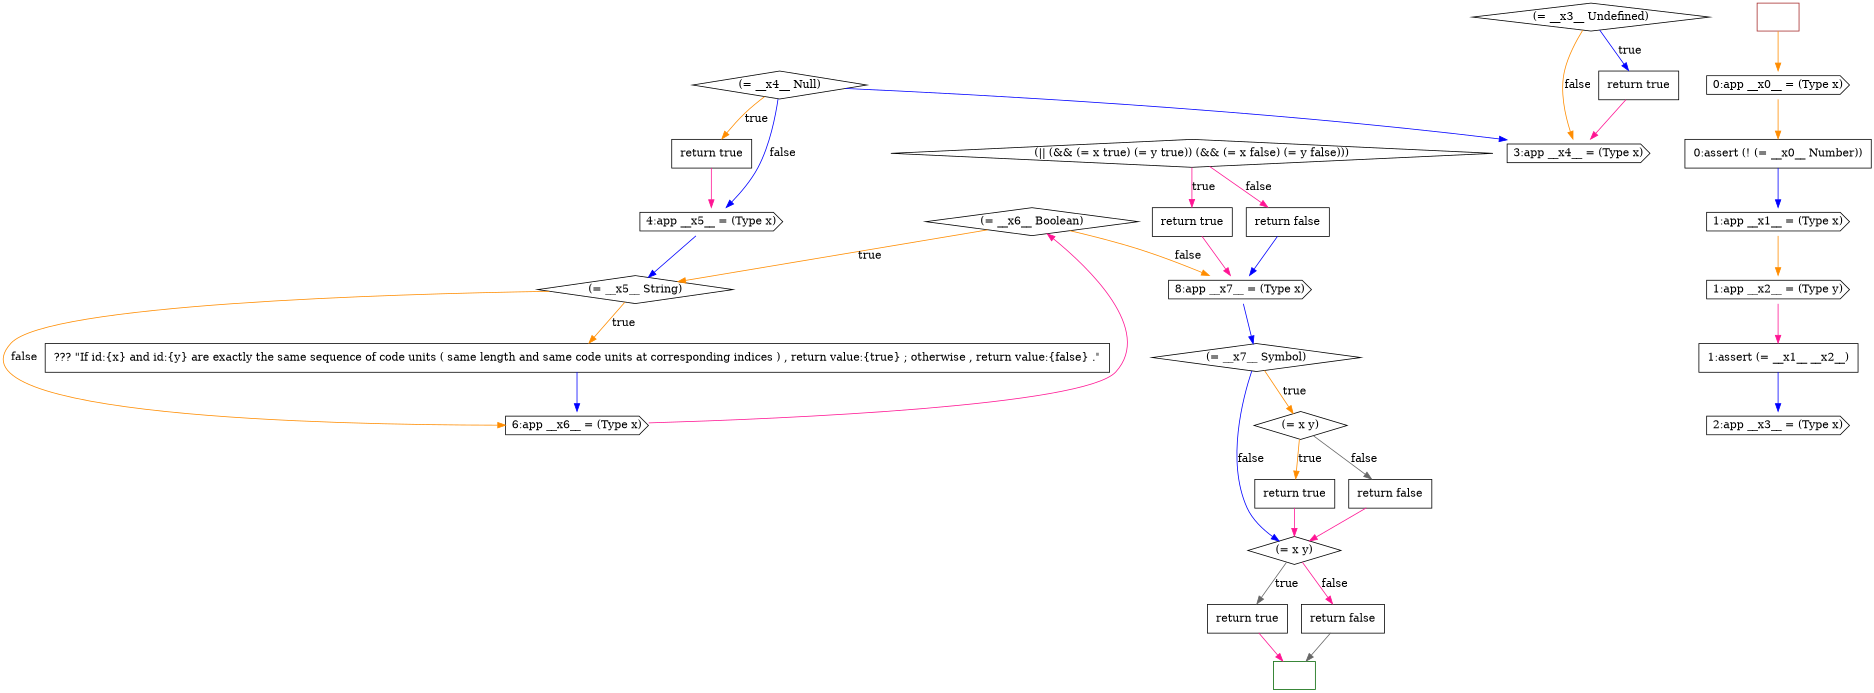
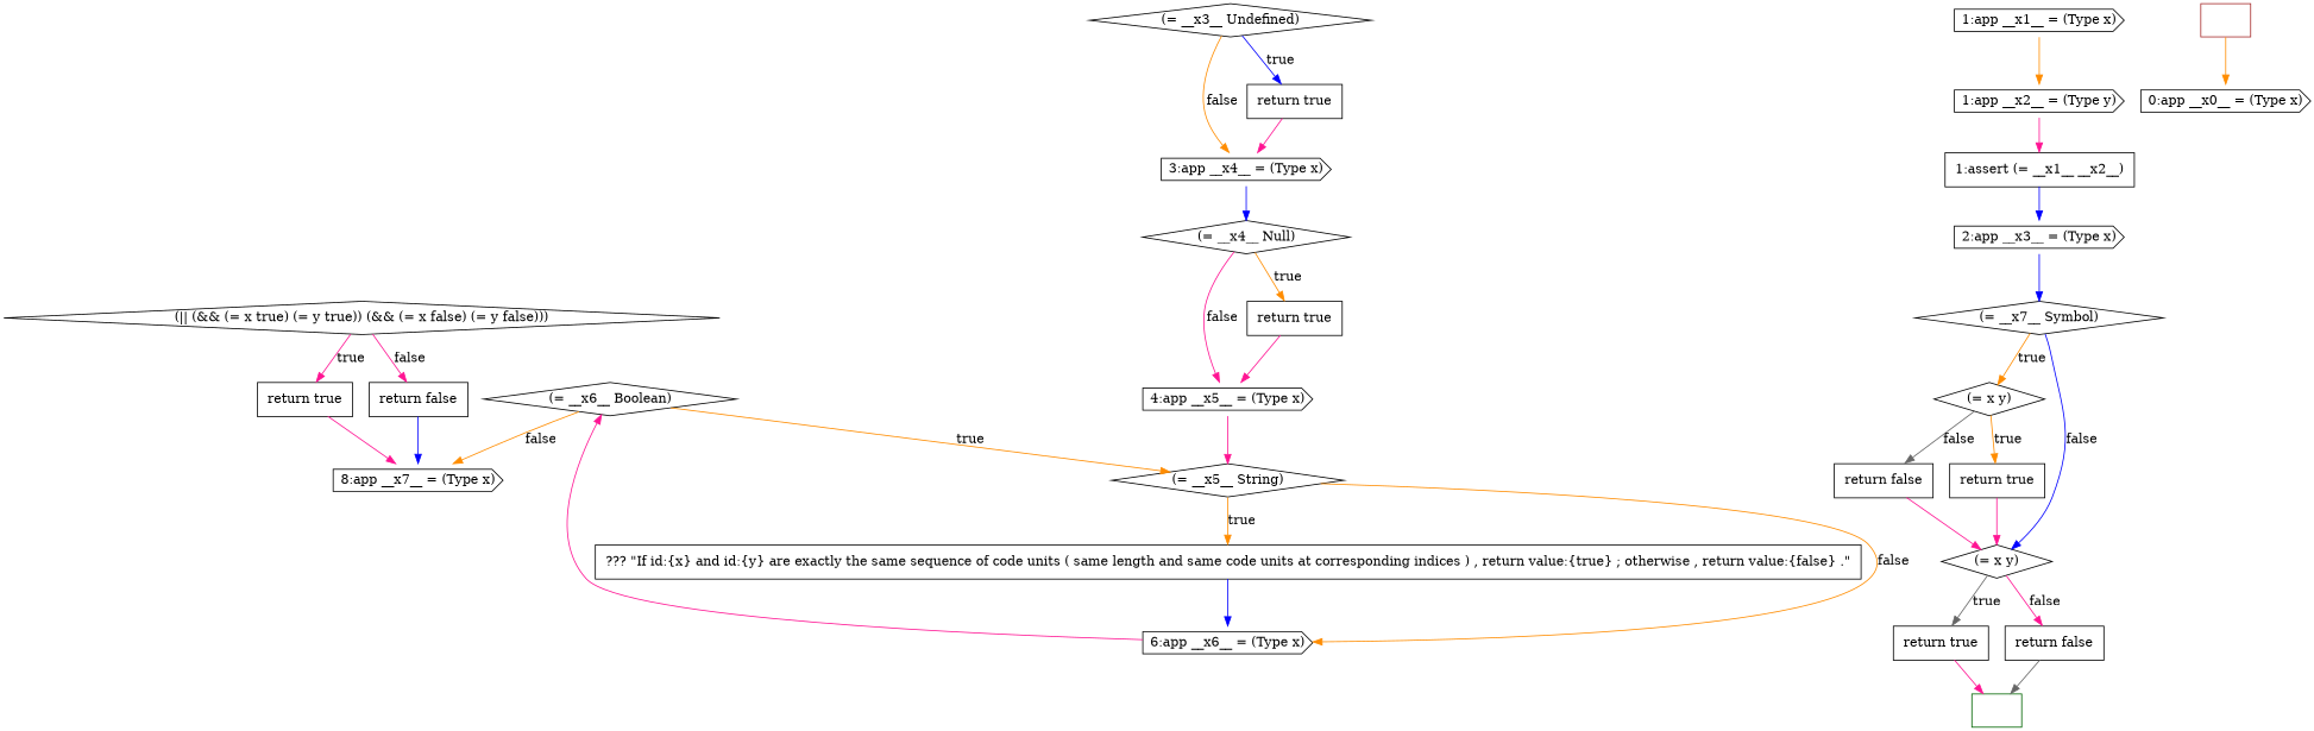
  digraph {
    node [color=black fillcolor=white shape=none style=filled]
    edge [color=darkorange]
    n1 [label=<<font color="black">(= __x6__ Boolean)</font>> shape=diamond]
    n2 [label=<<font color="black">8:app __x7__ = (Type x)</font>> shape=cds]
    n3 [label=<<font color="black">(= __x5__ String)</font>> shape=diamond]
    n4 [label=<<font color="black">(= __x7__ Symbol)</font>> shape=diamond]
    n5 [label=<<font color="black">(|| (&amp;&amp; (= x true) (= y true)) (&amp;&amp; (= x false) (= y false)))</font>> shape=diamond]
    n6 [label=<<font color="black">     <table border="0" cellborder="1" cellspacing="0" cellpadding="10">       <tr><td align="left">return true</td></tr>     </table>   </font>> margin=0]
    n7 [label=<<font color="black">     <table border="0" cellborder="1" cellspacing="0" cellpadding="10">       <tr><td align="left">return false</td></tr>     </table>   </font>> margin=0]
    n8 [label=<<font color="black">     <table border="0" cellborder="1" cellspacing="0" cellpadding="10">       <tr><td align="left">return true</td></tr>     </table>   </font>> margin=0]
    n9 [color=darkgreen label=" " shape=box]
    n10 [label=<<font color="black">1:app __x1__ = (Type x)</font>> shape=cds]
    n11 [label=<<font color="black">1:app __x2__ = (Type y)</font>> shape=cds]
    n12 [label=<<font color="black">     <table border="0" cellborder="1" cellspacing="0" cellpadding="10">       <tr><td align="left">1:assert (= __x1__ __x2__)</td></tr>     </table>   </font>> margin=0]
    n13 [label=<<font color="black">(= x y)</font>> shape=diamond]
    n14 [label=<<font color="black">(= x y)</font>> shape=diamond]
    n15 [label=<<font color="black">(= __x3__ Undefined)</font>> shape=diamond]
    n16 [label=<<font color="black">     <table border="0" cellborder="1" cellspacing="0" cellpadding="10">       <tr><td align="left">return true</td></tr>     </table>   </font>> margin=0]
    n17 [label=<<font color="black">3:app __x4__ = (Type x)</font>> shape=cds]
    n18 [label=<<font color="black">(= __x4__ Null)</font>> shape=diamond]
    n19 [label=<<font color="black">     <table border="0" cellborder="1" cellspacing="0" cellpadding="10">       <tr><td align="left">return false</td></tr>     </table>   </font>> margin=0]
    n20 [label=<<font color="black">     <table border="0" cellborder="1" cellspacing="0" cellpadding="10">       <tr><td align="left">return true</td></tr>     </table>   </font>> margin=0]
    n21 [label=<<font color="black">0:app __x0__ = (Type x)</font>> shape=cds]
-   n22 [label=<<font color="black">     <table border="0" cellborder="1" cellspacing="0" cellpadding="10">       <tr><td align="left">0:assert (! (= __x0__ Number))</td></tr>     </table>   </font>> margin=0]
    n23 [label=<<font color="black">6:app __x6__ = (Type x)</font>> shape=cds]
    n24 [label=<<font color="black">     <table border="0" cellborder="1" cellspacing="0" cellpadding="10">       <tr><td align="left">??? &quot;If id:{x} and id:{y} are exactly the same sequence of code units ( same length and same code units at corresponding indices ) , return value:{true} ; otherwise , return value:{false} .&quot;</td></tr>     </table>   </font>> margin=0]
    n25 [label=<<font color="black">     <table border="0" cellborder="1" cellspacing="0" cellpadding="10">       <tr><td align="left">return false</td></tr>     </table>   </font>> margin=0]
    n26 [label=<<font color="black">2:app __x3__ = (Type x)</font>> shape=cds]
    n27 [label=<<font color="black">     <table border="0" cellborder="1" cellspacing="0" cellpadding="10">       <tr><td align="left">return true</td></tr>     </table>   </font>> margin=0]
    n28 [label=<<font color="black">4:app __x5__ = (Type x)</font>> shape=cds]
    n29 [color=brown label=" " shape=box]
    n1 -> n2 [label=<<font color="black">false</font>>]
    n1 -> n3 [label=<<font color="black">true</font>>]
-   n2 -> n4 [color=blue]
+   n26 -> n4 [color=blue]
    n3 -> n23 [label=<<font color="black">false</font>>]
    n3 -> n24 [label=<<font color="black">true</font>>]
    n4 -> n13 [label=<<font color="black">true</font>>]
    n4 -> n14 [color=blue label=<<font color="black">false</font>>]
    n5 -> n6 [color=deeppink label=<<font color="black">true</font>>]
    n5 -> n7 [color=deeppink label=<<font color="black">false</font>>]
    n6 -> n2 [color=deeppink]
    n7 -> n2 [color=blue]
    n8 -> n9 [color=deeppink]
    n10 -> n11
    n11 -> n12 [color=deeppink]
    n12 -> n26 [color=blue]
    n13 -> n19 [color=gray40 label=<<font color="black">false</font>>]
    n13 -> n20 [label=<<font color="black">true</font>>]
    n14 -> n8 [color=gray40 label=<<font color="black">true</font>>]
    n14 -> n25 [color=deeppink label=<<font color="black">false</font>>]
    n15 -> n16 [color=blue label=<<font color="black">true</font>>]
    n15 -> n17 [label=<<font color="black">false</font>>]
    n16 -> n17 [color=deeppink]
-   n18 -> n17 [color=blue]
+   n17 -> n18 [color=blue]
    n18 -> n27 [label=<<font color="black">true</font>>]
-   n18 -> n28 [color=blue label=<<font color="black">false</font>>]
+   n18 -> n28 [color=deeppink label=<<font color="black">false</font>>]
    n19 -> n14 [color=deeppink]
    n20 -> n14 [color=deeppink]
-   n21 -> n22
-   n22 -> n10 [color=blue]
    n23 -> n1 [color=deeppink]
    n24 -> n23 [color=blue]
    n25 -> n9 [color=gray40]
    n27 -> n28 [color=deeppink]
-   n28 -> n3 [color=blue]
+   n28 -> n3 [color=deeppink]
    n29 -> n21
  }
